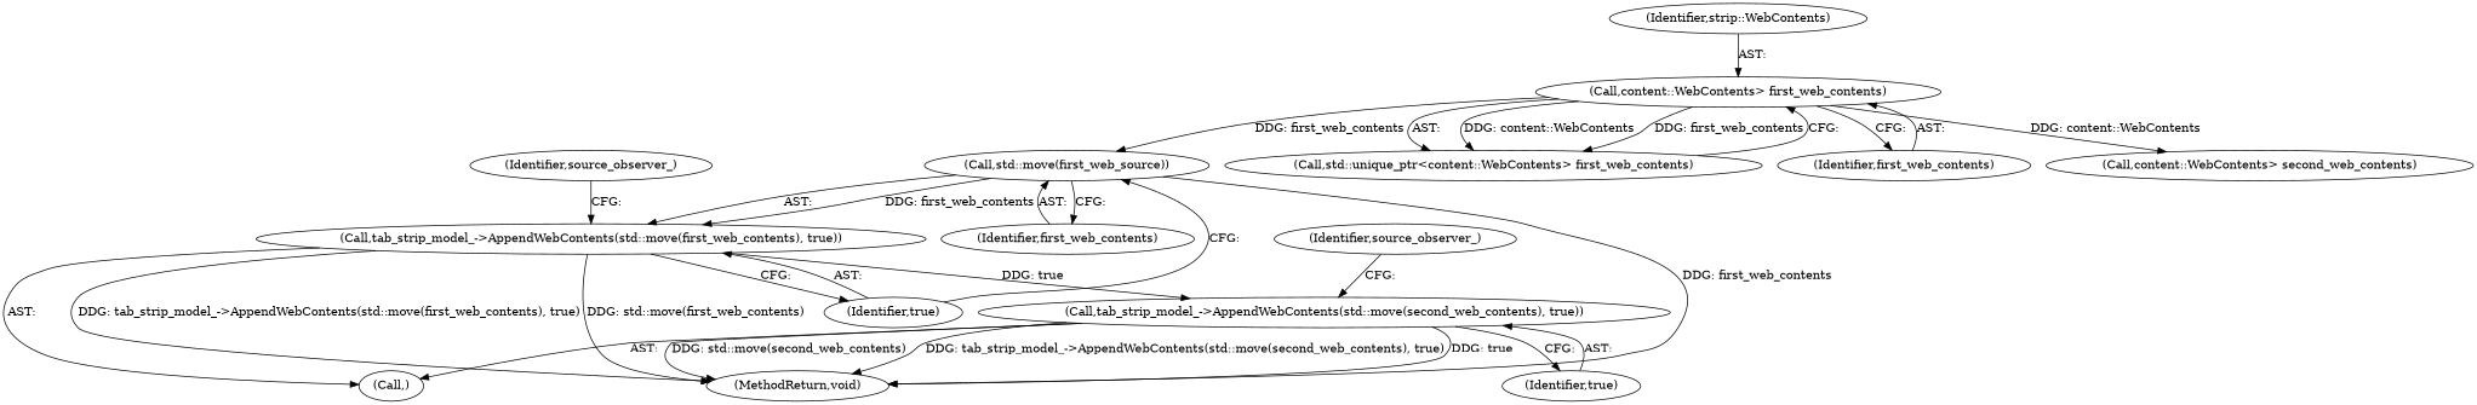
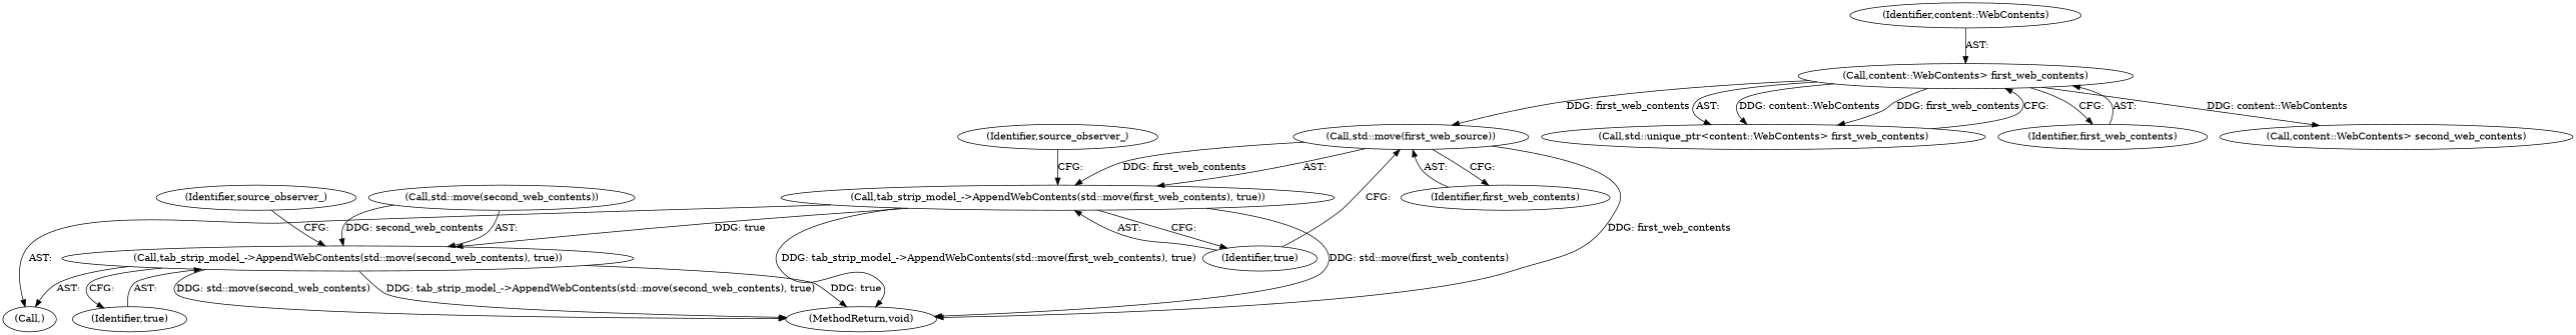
  digraph {
    n1 [label="(Call,std::move(first_web_source))"]
    n2 [label="(Call,tab_strip_model_->AppendWebContents(std::move(first_web_contents), true))"]
    n3 [label="(MethodReturn,void)"]
    n4 [label="(Identifier,first_web_contents)"]
    n5 [label="(Call,tab_strip_model_->AppendWebContents(std::move(second_web_contents), true))"]
    n6 [label="(Identifier,true)"]
    n7 [label="(Call,)"]
    n8 [label="(Call,content::WebContents> first_web_contents)"]
    n9 [label="(Call,std::unique_ptr<content::WebContents> first_web_contents)"]
    n10 [label="(Identifier,first_web_contents)"]
    n11 [label="(Call,content::WebContents> second_web_contents)"]
    n12 [label="(Identifier,true)"]
-   n13 [label="(Identifier,strip::WebContents)"]
+   n13 [label="(Identifier,content::WebContents)"]
    n14 [label="(Identifier,source_observer_)"]
    n15 [label="(Identifier,source_observer_)"]
+   n16 [label="(Call,std::move(second_web_contents))"]
    n1 -> n2 [label="AST: "]
    n1 -> n2 [label="DDG: first_web_contents"]
    n1 -> n3 [label="DDG: first_web_contents"]
    n1 -> n4 [label="CFG: "]
    n2 -> n3 [label="DDG: std::move(first_web_contents)"]
    n2 -> n3 [label="DDG: tab_strip_model_->AppendWebContents(std::move(first_web_contents), true)"]
    n2 -> n5 [label="DDG: true"]
    n2 -> n6 [label="CFG: "]
    n2 -> n7 [label="AST: "]
    n4 -> n1 [label="AST: "]
    n5 -> n3 [label="DDG: std::move(second_web_contents)"]
    n5 -> n3 [label="DDG: tab_strip_model_->AppendWebContents(std::move(second_web_contents), true)"]
    n5 -> n3 [label="DDG: true"]
    n5 -> n7 [label="AST: "]
    n5 -> n12 [label="CFG: "]
    n6 -> n1 [label="CFG: "]
    n6 -> n2 [label="AST: "]
    n8 -> n1 [label="DDG: first_web_contents"]
    n8 -> n9 [label="AST: "]
    n8 -> n9 [label="DDG: content::WebContents"]
    n8 -> n9 [label="DDG: first_web_contents"]
    n8 -> n10 [label="CFG: "]
    n8 -> n11 [label="DDG: content::WebContents"]
    n9 -> n8 [label="CFG: "]
    n10 -> n8 [label="AST: "]
    n12 -> n5 [label="AST: "]
    n13 -> n8 [label="AST: "]
    n14 -> n2 [label="CFG: "]
    n15 -> n5 [label="CFG: "]
+   n16 -> n5 [label="AST: "]
+   n16 -> n5 [label="DDG: second_web_contents"]
  }
